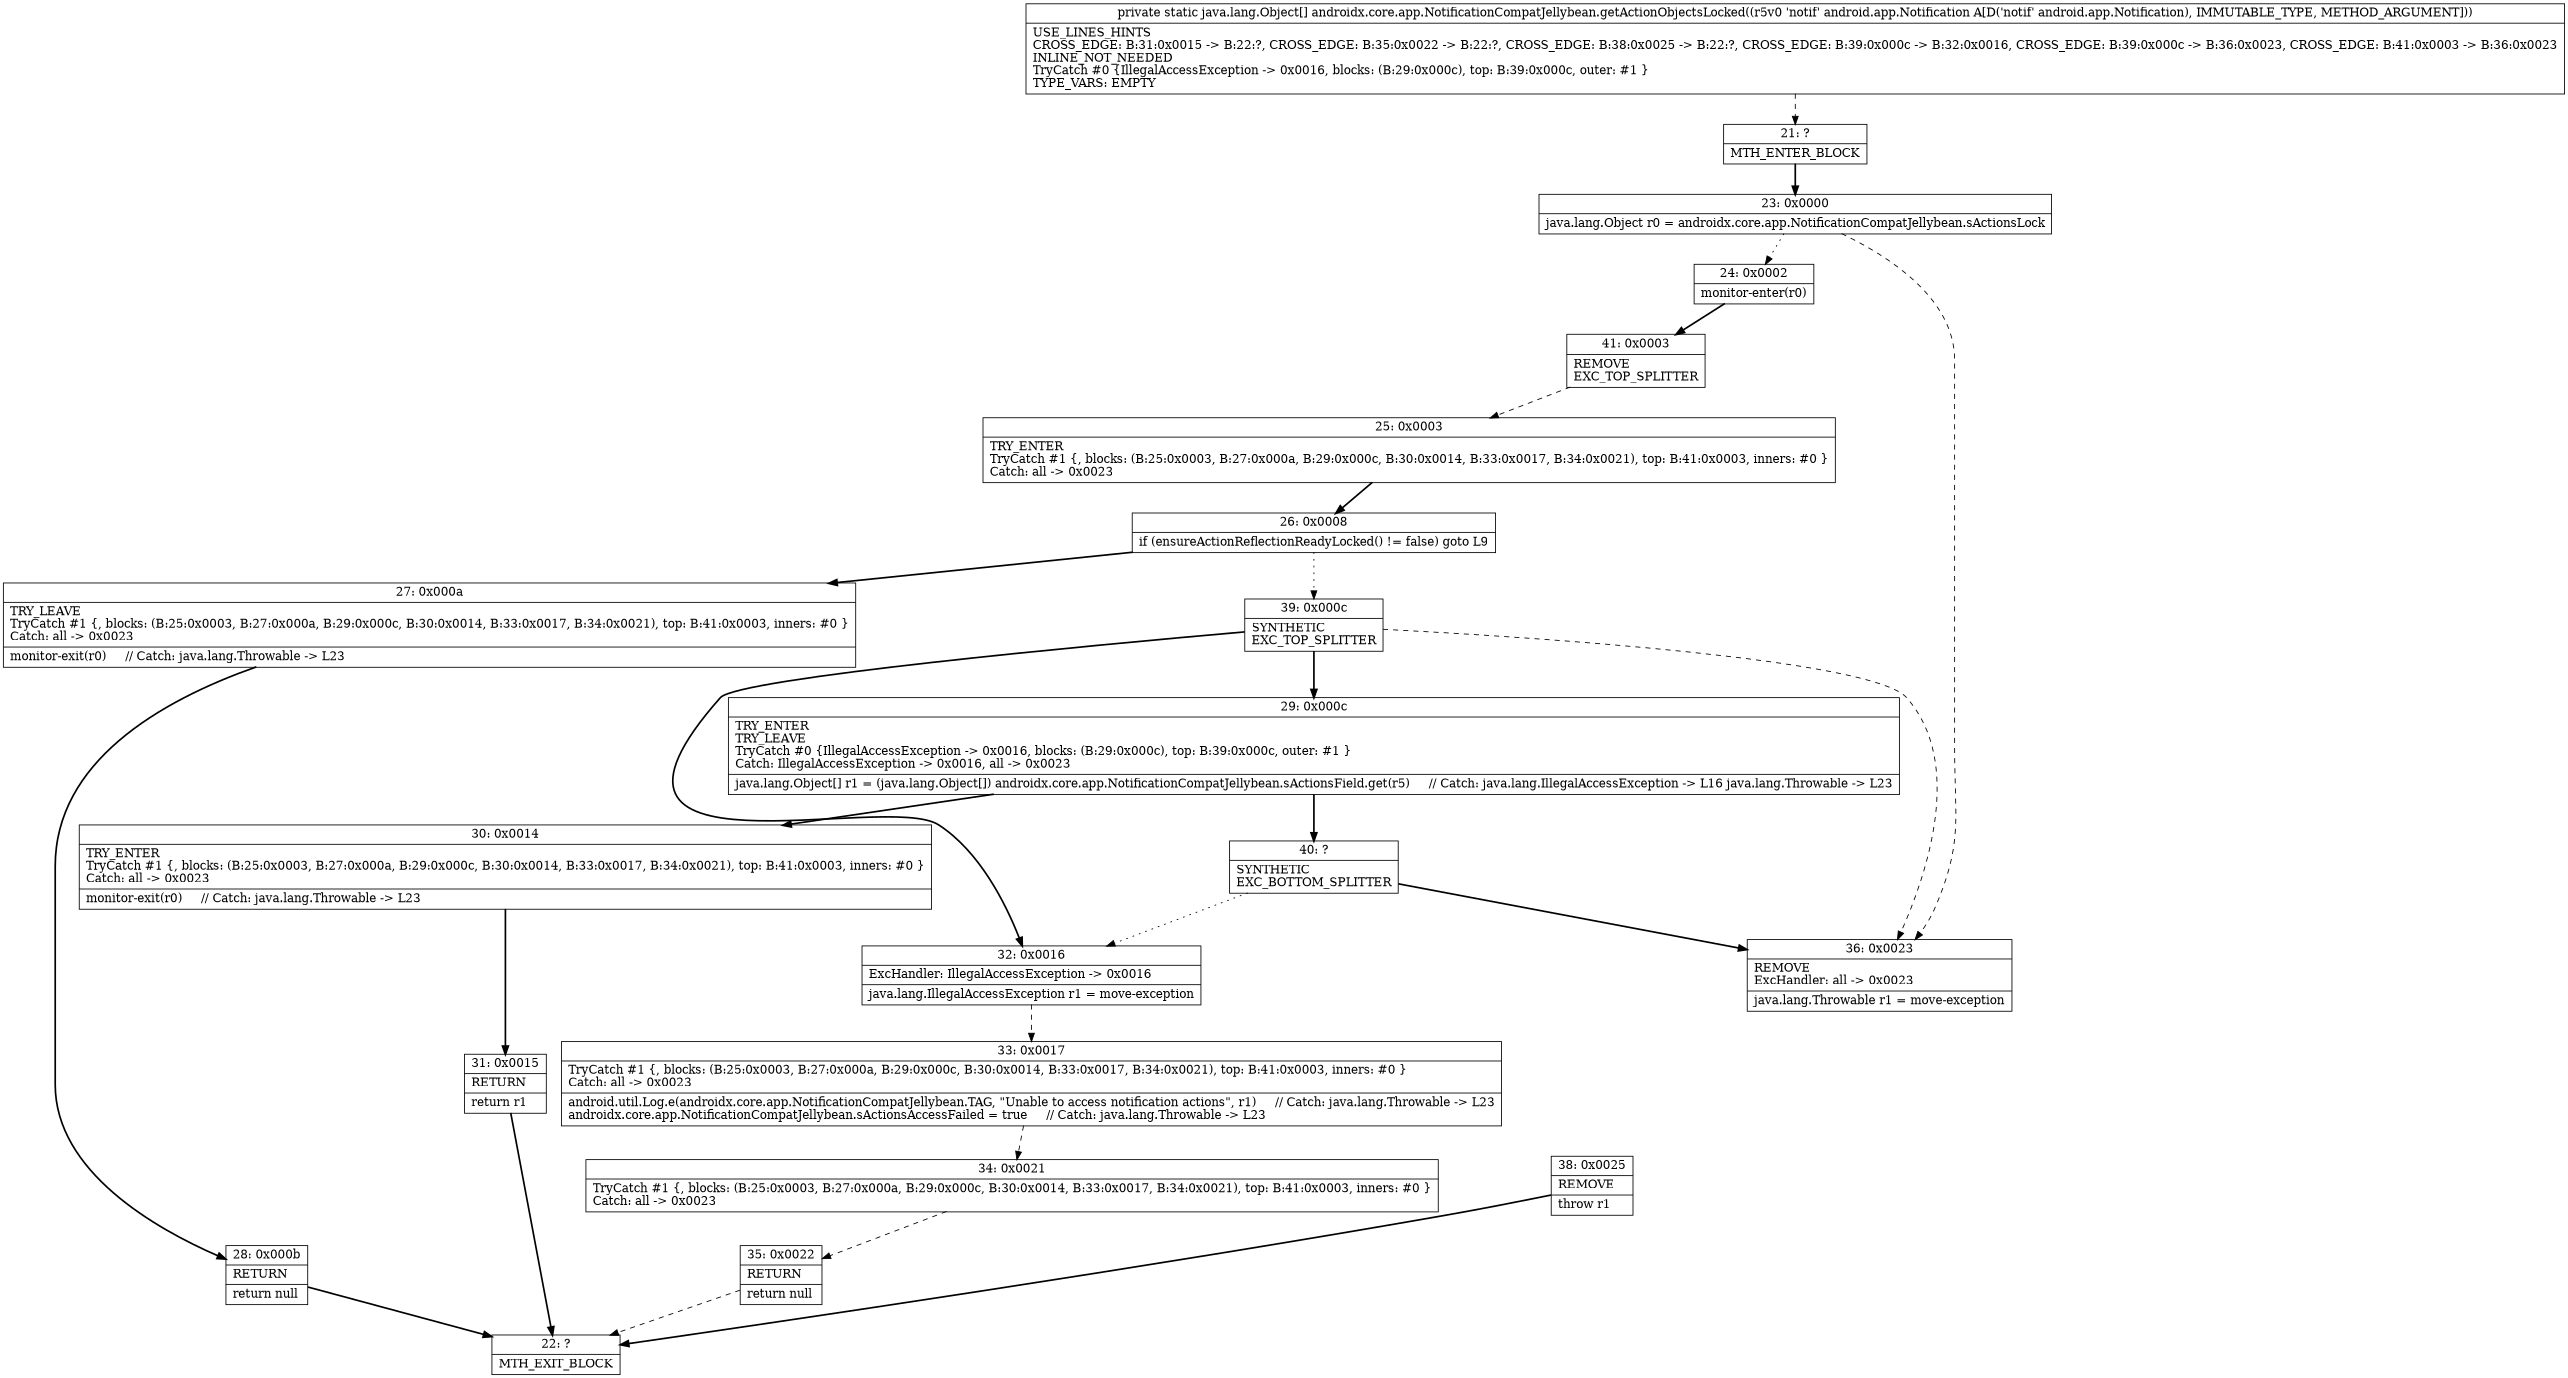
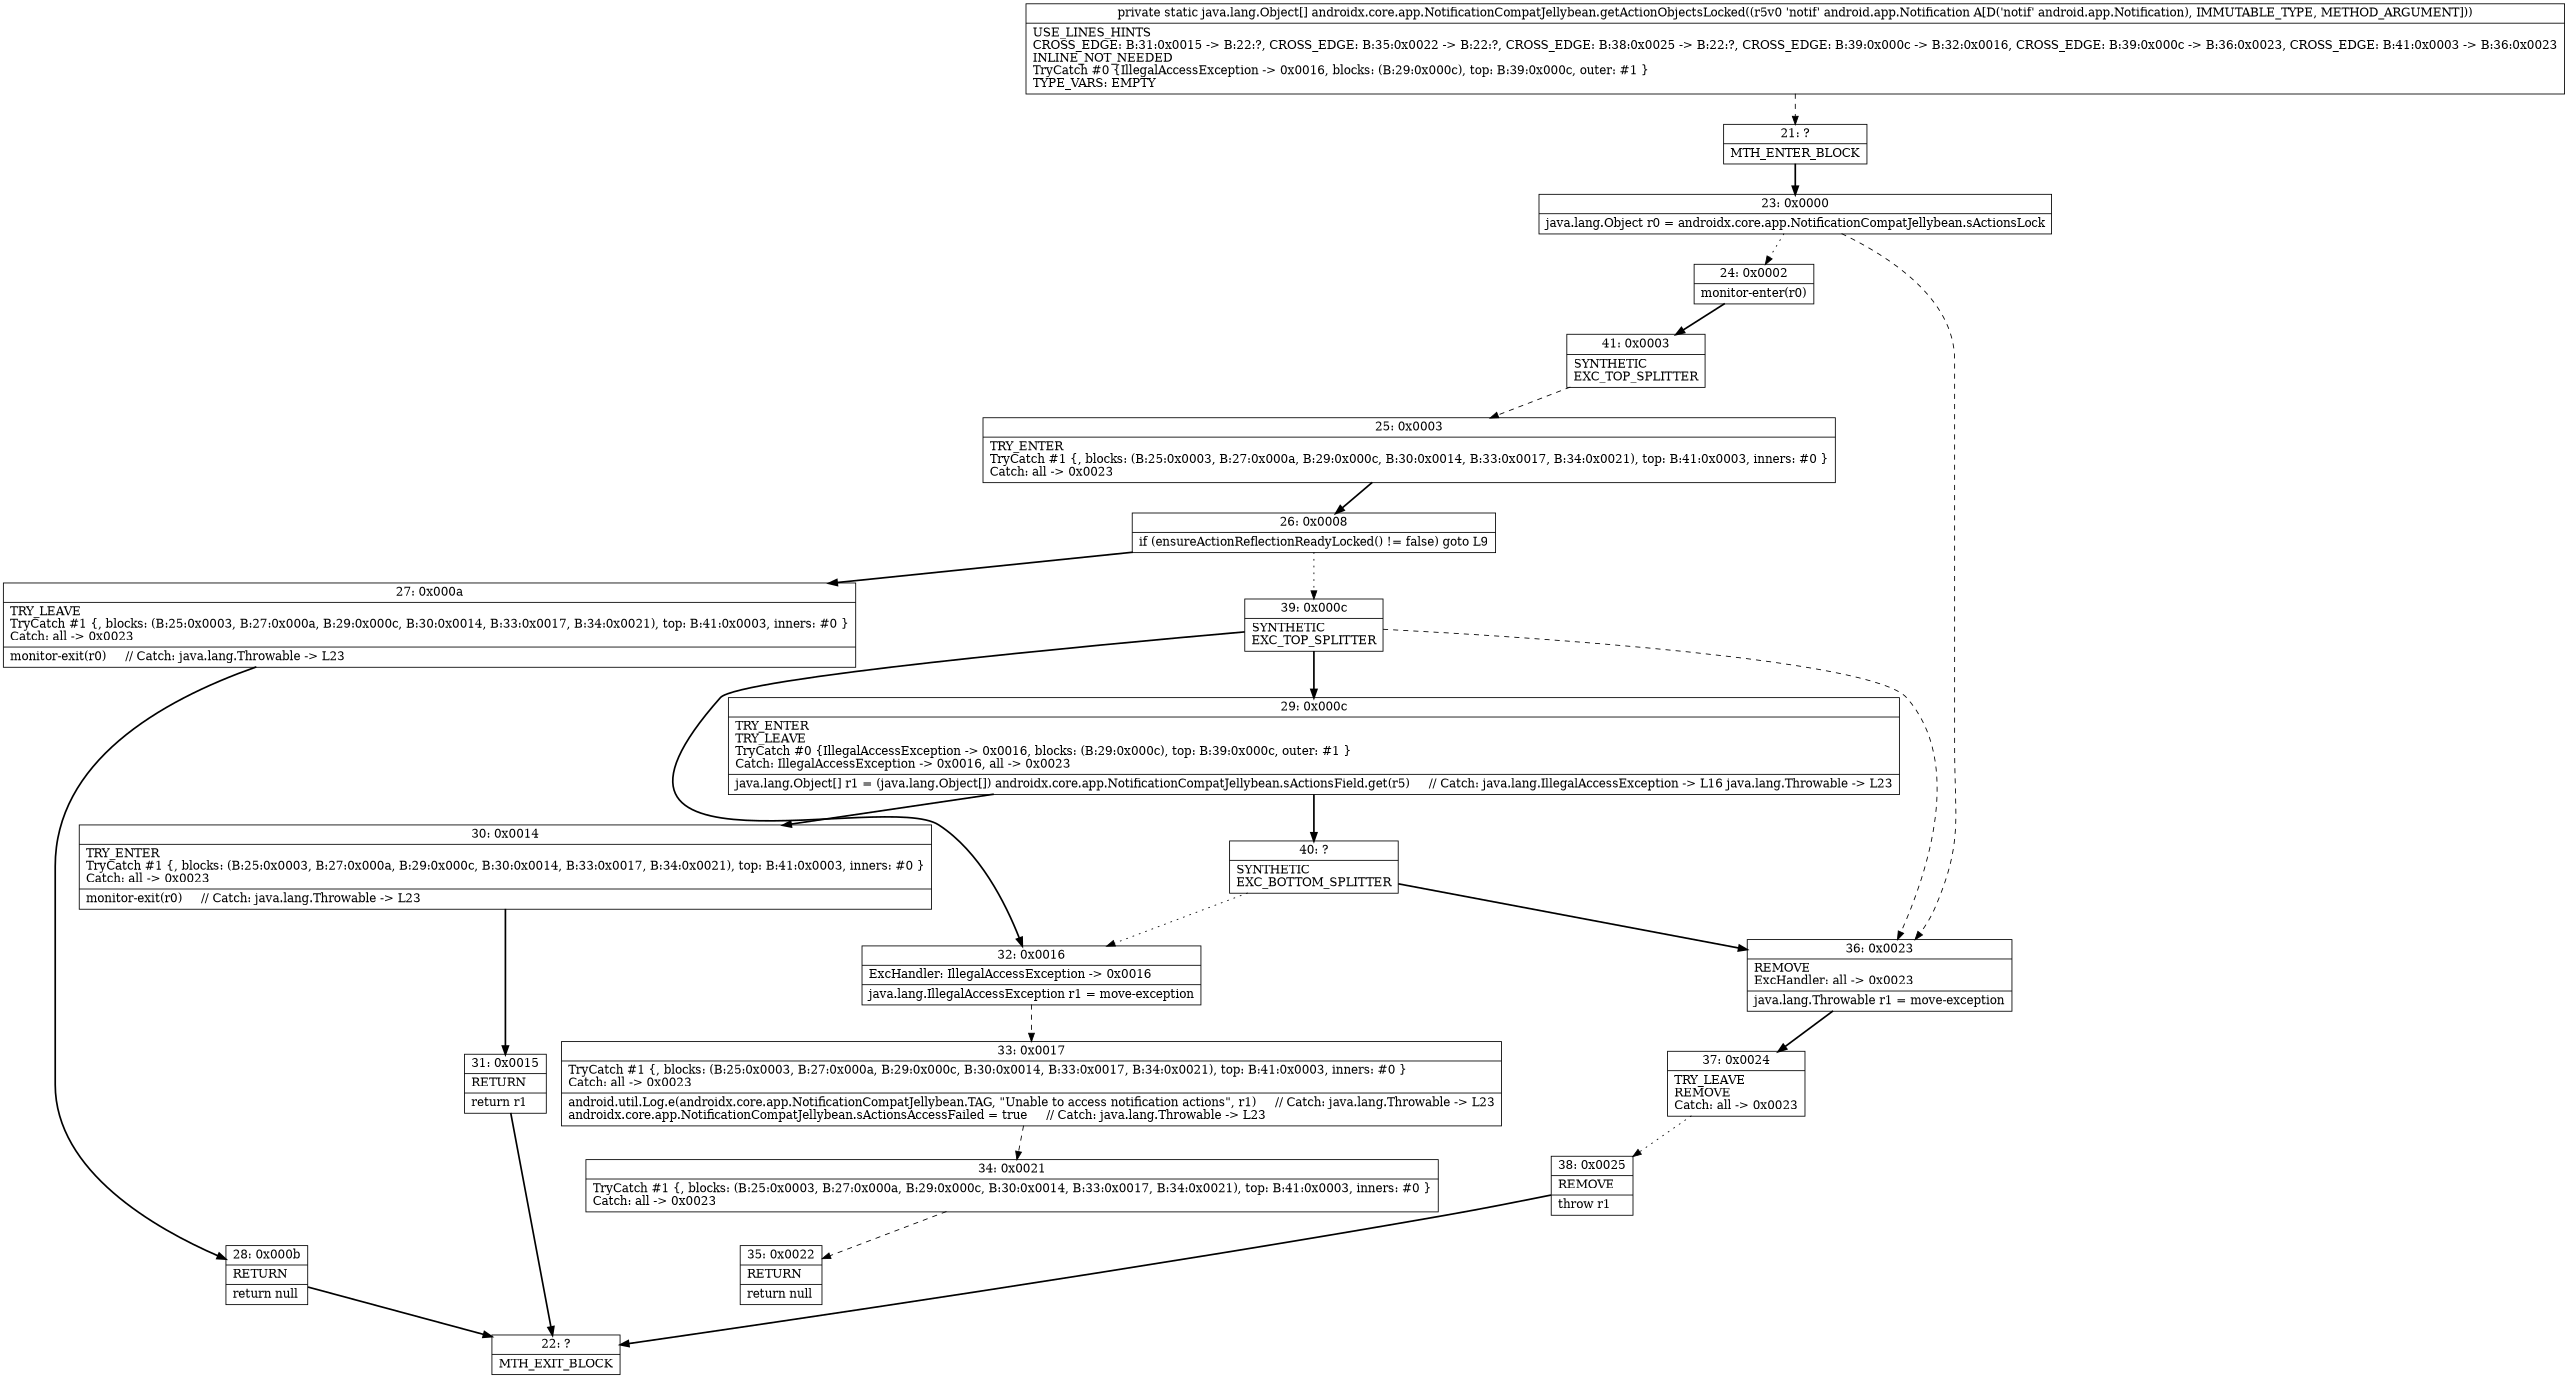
  digraph {
    node [shape=record]
    edge [style=bold]
    n1 [label="{21\:\ ?|MTH_ENTER_BLOCK\l}"]
    n2 [label="{23\:\ 0x0000|java.lang.Object r0 = androidx.core.app.NotificationCompatJellybean.sActionsLock\l}"]
    n3 [label="{24\:\ 0x0002|monitor\-enter(r0)\l}"]
    n4 [label="{36\:\ 0x0023|REMOVE\lExcHandler: all \-\> 0x0023\l|java.lang.Throwable r1 = move\-exception\l}"]
-   n5 [label="{41\:\ 0x0003|REMOVE\lEXC_TOP_SPLITTER\l}"]
+   n5 [label="{41\:\ 0x0003|SYNTHETIC\lEXC_TOP_SPLITTER\l}"]
    n6 [label="{25\:\ 0x0003|TRY_ENTER\lTryCatch #1 \{, blocks: (B:25:0x0003, B:27:0x000a, B:29:0x000c, B:30:0x0014, B:33:0x0017, B:34:0x0021), top: B:41:0x0003, inners: #0 \}\lCatch: all \-\> 0x0023\l}"]
    n7 [label="{26\:\ 0x0008|if (ensureActionReflectionReadyLocked() != false) goto L9\l}"]
+   n8 [label="{37\:\ 0x0024|TRY_LEAVE\lREMOVE\lCatch: all \-\> 0x0023\l}"]
    n9 [label="{27\:\ 0x000a|TRY_LEAVE\lTryCatch #1 \{, blocks: (B:25:0x0003, B:27:0x000a, B:29:0x000c, B:30:0x0014, B:33:0x0017, B:34:0x0021), top: B:41:0x0003, inners: #0 \}\lCatch: all \-\> 0x0023\l|monitor\-exit(r0)     \/\/ Catch: java.lang.Throwable \-\> L23\l}"]
    n10 [label="{39\:\ 0x000c|SYNTHETIC\lEXC_TOP_SPLITTER\l}"]
    n11 [label="{28\:\ 0x000b|RETURN\l|return null\l}"]
    n12 [label="{29\:\ 0x000c|TRY_ENTER\lTRY_LEAVE\lTryCatch #0 \{IllegalAccessException \-\> 0x0016, blocks: (B:29:0x000c), top: B:39:0x000c, outer: #1 \}\lCatch: IllegalAccessException \-\> 0x0016, all \-\> 0x0023\l|java.lang.Object[] r1 = (java.lang.Object[]) androidx.core.app.NotificationCompatJellybean.sActionsField.get(r5)     \/\/ Catch: java.lang.IllegalAccessException \-\> L16 java.lang.Throwable \-\> L23\l}"]
    n13 [label="{32\:\ 0x0016|ExcHandler: IllegalAccessException \-\> 0x0016\l|java.lang.IllegalAccessException r1 = move\-exception\l}"]
    n14 [label="{22\:\ ?|MTH_EXIT_BLOCK\l}"]
    n15 [label="{30\:\ 0x0014|TRY_ENTER\lTryCatch #1 \{, blocks: (B:25:0x0003, B:27:0x000a, B:29:0x000c, B:30:0x0014, B:33:0x0017, B:34:0x0021), top: B:41:0x0003, inners: #0 \}\lCatch: all \-\> 0x0023\l|monitor\-exit(r0)     \/\/ Catch: java.lang.Throwable \-\> L23\l}"]
    n16 [label="{40\:\ ?|SYNTHETIC\lEXC_BOTTOM_SPLITTER\l}"]
    n17 [label="{33\:\ 0x0017|TryCatch #1 \{, blocks: (B:25:0x0003, B:27:0x000a, B:29:0x000c, B:30:0x0014, B:33:0x0017, B:34:0x0021), top: B:41:0x0003, inners: #0 \}\lCatch: all \-\> 0x0023\l|android.util.Log.e(androidx.core.app.NotificationCompatJellybean.TAG, \"Unable to access notification actions\", r1)     \/\/ Catch: java.lang.Throwable \-\> L23\landroidx.core.app.NotificationCompatJellybean.sActionsAccessFailed = true     \/\/ Catch: java.lang.Throwable \-\> L23\l}"]
    n18 [label="{31\:\ 0x0015|RETURN\l|return r1\l}"]
    n19 [label="{34\:\ 0x0021|TryCatch #1 \{, blocks: (B:25:0x0003, B:27:0x000a, B:29:0x000c, B:30:0x0014, B:33:0x0017, B:34:0x0021), top: B:41:0x0003, inners: #0 \}\lCatch: all \-\> 0x0023\l}"]
    n20 [label="{35\:\ 0x0022|RETURN\l|return null\l}"]
    n21 [label="{38\:\ 0x0025|REMOVE\l|throw r1\l}"]
    n22 [label="{private static java.lang.Object[] androidx.core.app.NotificationCompatJellybean.getActionObjectsLocked((r5v0 'notif' android.app.Notification A[D('notif' android.app.Notification), IMMUTABLE_TYPE, METHOD_ARGUMENT]))  | USE_LINES_HINTS\lCROSS_EDGE: B:31:0x0015 \-\> B:22:?, CROSS_EDGE: B:35:0x0022 \-\> B:22:?, CROSS_EDGE: B:38:0x0025 \-\> B:22:?, CROSS_EDGE: B:39:0x000c \-\> B:32:0x0016, CROSS_EDGE: B:39:0x000c \-\> B:36:0x0023, CROSS_EDGE: B:41:0x0003 \-\> B:36:0x0023\lINLINE_NOT_NEEDED\lTryCatch #0 \{IllegalAccessException \-\> 0x0016, blocks: (B:29:0x000c), top: B:39:0x000c, outer: #1 \}\lTYPE_VARS: EMPTY\l}"]
    n1 -> n2
    n2 -> n3 [style=dotted]
    n2 -> n4 [style=dashed]
    n3 -> n5
+   n4 -> n8
    n5 -> n6 [style=dashed]
    n6 -> n7
    n7 -> n9
    n7 -> n10 [style=dotted]
+   n8 -> n21 [style=dotted]
    n9 -> n11
    n10 -> n4 [style=dashed]
    n10 -> n12
    n10 -> n13
    n11 -> n14
    n12 -> n15
    n12 -> n16
    n13 -> n17 [style=dashed]
    n15 -> n18
    n16 -> n4
    n16 -> n13 [style=dotted]
    n17 -> n19 [style=dashed]
    n18 -> n14
    n19 -> n20 [style=dashed]
-   n20 -> n14 [style=dashed]
    n21 -> n14
    n22 -> n1 [style=dashed]
  }
